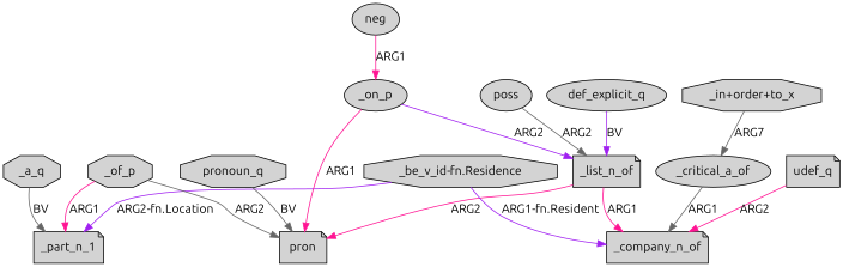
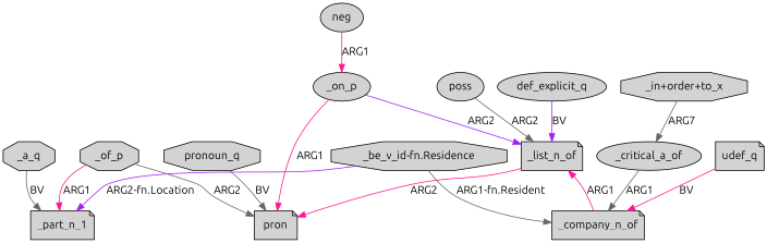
  digraph {
    fontname=Ubuntu
    node [fontname=Ubuntu shape=note style=filled]
    edge [color=deeppink fontname=Ubuntu]
    _list_n_of
    def_explicit_q [shape=ellipse]
    _company_n_of
    pron
    "_be_v_id-fn.Residence" [shape=octagon]
    _part_n_1
    neg [shape=ellipse]
    _on_p [shape=ellipse]
    udef_q
    poss [shape=ellipse]
    _a_q [shape=octagon]
    "_in+order+to_x" [shape=octagon]
    _critical_a_of [shape=ellipse]
    _of_p [shape=octagon]
    pronoun_q [shape=octagon]
-   _list_n_of -> _company_n_of [label=ARG1]
+   _company_n_of -> _list_n_of [label=ARG1]
    _list_n_of -> pron [label=ARG2]
    def_explicit_q -> _list_n_of [color=purple label=BV]
-   "_be_v_id-fn.Residence" -> _company_n_of [color=purple label="ARG1-fn.Resident"]
+   "_be_v_id-fn.Residence" -> _company_n_of [color=gray40 label="ARG1-fn.Resident"]
    "_be_v_id-fn.Residence" -> _part_n_1 [color=purple label="ARG2-fn.Location"]
    neg -> _on_p [label=ARG1]
    _on_p -> _list_n_of [color=purple label=ARG2]
    _on_p -> pron [label=ARG1]
-   udef_q -> _company_n_of [label=ARG2]
+   udef_q -> _company_n_of [label=BV]
    poss -> _list_n_of [color=gray40 label=ARG2]
    _a_q -> _part_n_1 [color=gray40 label=BV]
    "_in+order+to_x" -> _critical_a_of [color=gray40 label=ARG7]
    _critical_a_of -> _company_n_of [color=gray40 label=ARG1]
    _of_p -> pron [color=gray40 label=ARG2]
    _of_p -> _part_n_1 [label=ARG1]
    pronoun_q -> pron [color=gray40 label=BV]
  }
